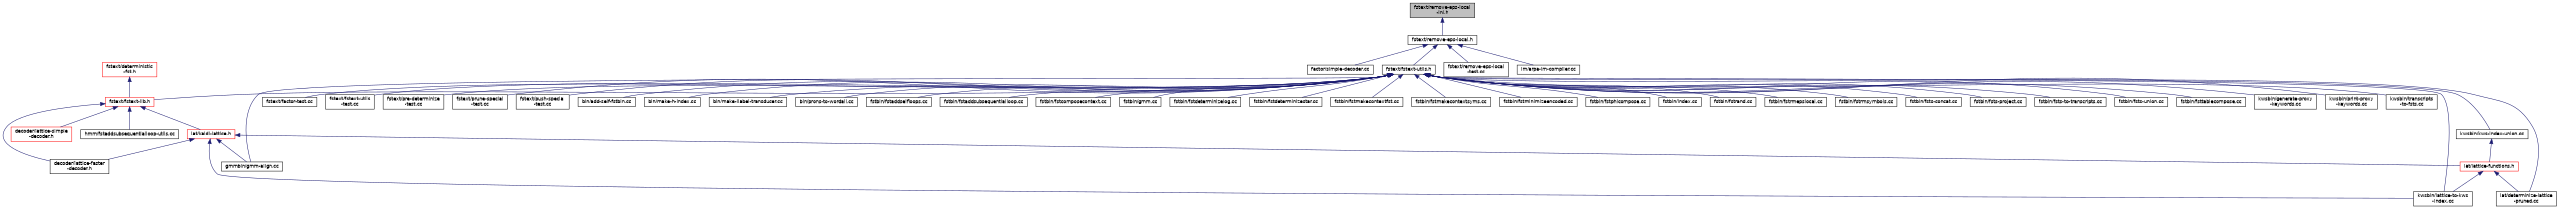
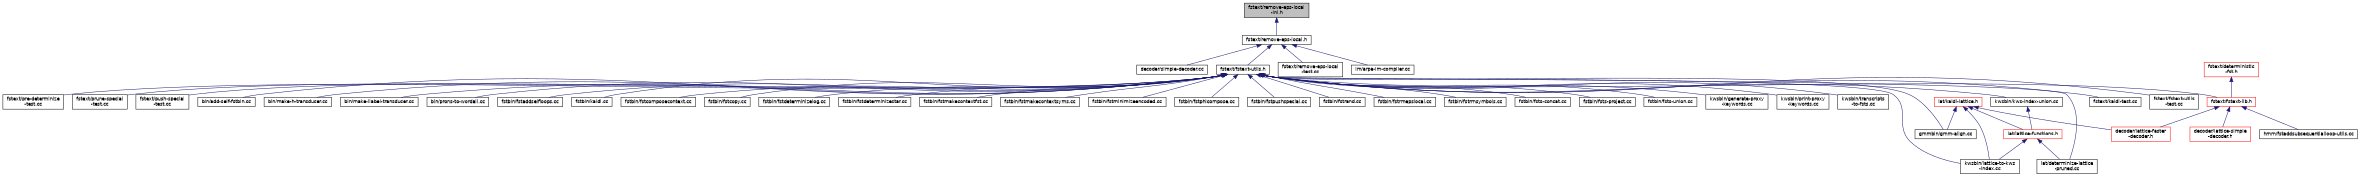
  digraph {
    node [color=black fillcolor=white fontname=Helvetica fontsize=10 shape=record style=filled]
    edge [color=midnightblue dir=back fontname=Helvetica fontsize=10 labelfontname=Helvetica labelfontsize=10 style=solid]
    n1 [fillcolor=grey75 fontcolor=black height=0.2 label="fstext/remove-eps-local\l-inl.h" width=0.4]
    n2 [height=0.2 label="fstext/remove-eps-local.h" width=0.4]
    n3 [height=0.2 label="fstext/fstext-utils.h" width=0.4]
    n4 [height=0.2 label="fstext/remove-eps-local\l-test.cc" width=0.4]
    n5 [height=0.2 label="lm/arpa-lm-compiler.cc" width=0.4]
-   n6 [height=0.2 label="factor/simple-decoder.cc" width=0.4]
+   n6 [height=0.2 label="decoder/simple-decoder.cc" width=0.4]
    n7 [color=red height=0.2 label="fstext/fstext-lib.h" width=0.4]
    n8 [height=0.2 label="lat/determinize-lattice\l-pruned.cc" width=0.4]
    n9 [height=0.2 label="kwsbin/lattice-to-kws\l-index.cc" width=0.4]
    n10 [height=0.2 label="gmmbin/gmm-align.cc" width=0.4]
-   n11 [height=0.2 label="fstext/factor-test.cc" width=0.4]
+   n11 [height=0.2 label="fstext/kaldi-test.cc" width=0.4]
    n12 [height=0.2 label="fstext/fstext-utils\l-test.cc" width=0.4]
    n13 [height=0.2 label="fstext/pre-determinize\l-test.cc" width=0.4]
    n14 [height=0.2 label="fstext/prune-special\l-test.cc" width=0.4]
    n15 [height=0.2 label="fstext/push-special\l-test.cc" width=0.4]
    n16 [height=0.2 label="bin/add-self-fstbin.cc" width=0.4]
-   n17 [height=0.2 label="bin/make-h-index.cc" width=0.4]
+   n17 [height=0.2 label="bin/make-h-transducer.cc" width=0.4]
    n18 [height=0.2 label="bin/make-ilabel-transducer.cc" width=0.4]
    n19 [height=0.2 label="bin/prons-to-wordali.cc" width=0.4]
    n20 [height=0.2 label="fstbin/fstaddselfloops.cc" width=0.4]
-   n21 [height=0.2 label="fstbin/fstaddsubsequentialloop.cc" width=0.4]
+   n21 [height=0.2 label="fstbin/kaldi.cc" width=0.4]
    n22 [height=0.2 label="fstbin/fstcomposecontext.cc" width=0.4]
-   n23 [height=0.2 label="fstbin/gmm.cc" width=0.4]
+   n23 [height=0.2 label="fstbin/fstcopy.cc" width=0.4]
    n24 [height=0.2 label="fstbin/fstdeterminizelog.cc" width=0.4]
    n25 [height=0.2 label="fstbin/fstdeterminizestar.cc" width=0.4]
    n26 [height=0.2 label="fstbin/fstmakecontextfst.cc" width=0.4]
    n27 [height=0.2 label="fstbin/fstmakecontextsyms.cc" width=0.4]
    n28 [height=0.2 label="fstbin/fstminimizeencoded.cc" width=0.4]
    n29 [height=0.2 label="fstbin/fstphicompose.cc" width=0.4]
-   n30 [height=0.2 label="fstbin/index.cc" width=0.4]
+   n30 [height=0.2 label="fstbin/fstpushspecial.cc" width=0.4]
    n31 [height=0.2 label="fstbin/fstrand.cc" width=0.4]
    n32 [height=0.2 label="fstbin/fstrmepslocal.cc" width=0.4]
    n33 [height=0.2 label="fstbin/fstrmsymbols.cc" width=0.4]
    n34 [height=0.2 label="fstbin/fsts-concat.cc" width=0.4]
    n35 [height=0.2 label="fstbin/fsts-project.cc" width=0.4]
-   n36 [height=0.2 label="fstbin/fsts-to-transcripts.cc" width=0.4]
    n37 [height=0.2 label="fstbin/fsts-union.cc" width=0.4]
-   n38 [height=0.2 label="fstbin/fsttablecompose.cc" width=0.4]
    n39 [height=0.2 label="kwsbin/generate-proxy\l-keywords.cc" width=0.4]
    n40 [height=0.2 label="kwsbin/kws-index-union.cc" width=0.4]
    n41 [height=0.2 label="kwsbin/print-proxy\l-keywords.cc" width=0.4]
    n42 [height=0.2 label="kwsbin/transcripts\l-to-fsts.cc" width=0.4]
    n43 [color=red height=0.2 label="lat/kaldi-lattice.h" width=0.4]
-   n44 [height=0.2 label="decoder/lattice-faster\l-decoder.h" width=0.4]
+   n44 [color=red height=0.2 label="decoder/lattice-faster\l-decoder.h" width=0.4]
    n45 [color=red height=0.2 label="decoder/lattice-simple\l-decoder.h" width=0.4]
    n46 [height=0.2 label="hmm/fstaddsubsequentialloop-utils.cc" width=0.4]
    n47 [color=red height=0.2 label="lat/lattice-functions.h" width=0.4]
    n48 [color=red height=0.2 label="fstext/deterministic\l-fst.h" width=0.4]
    n1 -> n2
    n2 -> n3
    n2 -> n4
    n2 -> n5
    n2 -> n6
    n3 -> n7
    n3 -> n8
    n3 -> n9
    n3 -> n10
    n3 -> n11
    n3 -> n12
    n3 -> n13
    n3 -> n14
    n3 -> n15
    n3 -> n16
    n3 -> n17
    n3 -> n18
    n3 -> n19
    n3 -> n20
    n3 -> n21
    n3 -> n22
    n3 -> n23
    n3 -> n24
    n3 -> n25
    n3 -> n26
    n3 -> n27
    n3 -> n28
    n3 -> n29
    n3 -> n30
    n3 -> n31
    n3 -> n32
    n3 -> n33
    n3 -> n34
    n3 -> n35
-   n3 -> n36
    n3 -> n37
-   n3 -> n38
    n3 -> n39
    n3 -> n40
    n3 -> n41
    n3 -> n42
-   n7 -> n43
    n7 -> n44
    n7 -> n45
    n7 -> n46
    n40 -> n47
    n43 -> n9
    n43 -> n10
    n43 -> n44
    n43 -> n47
    n47 -> n8
    n47 -> n9
    n48 -> n7
  }
